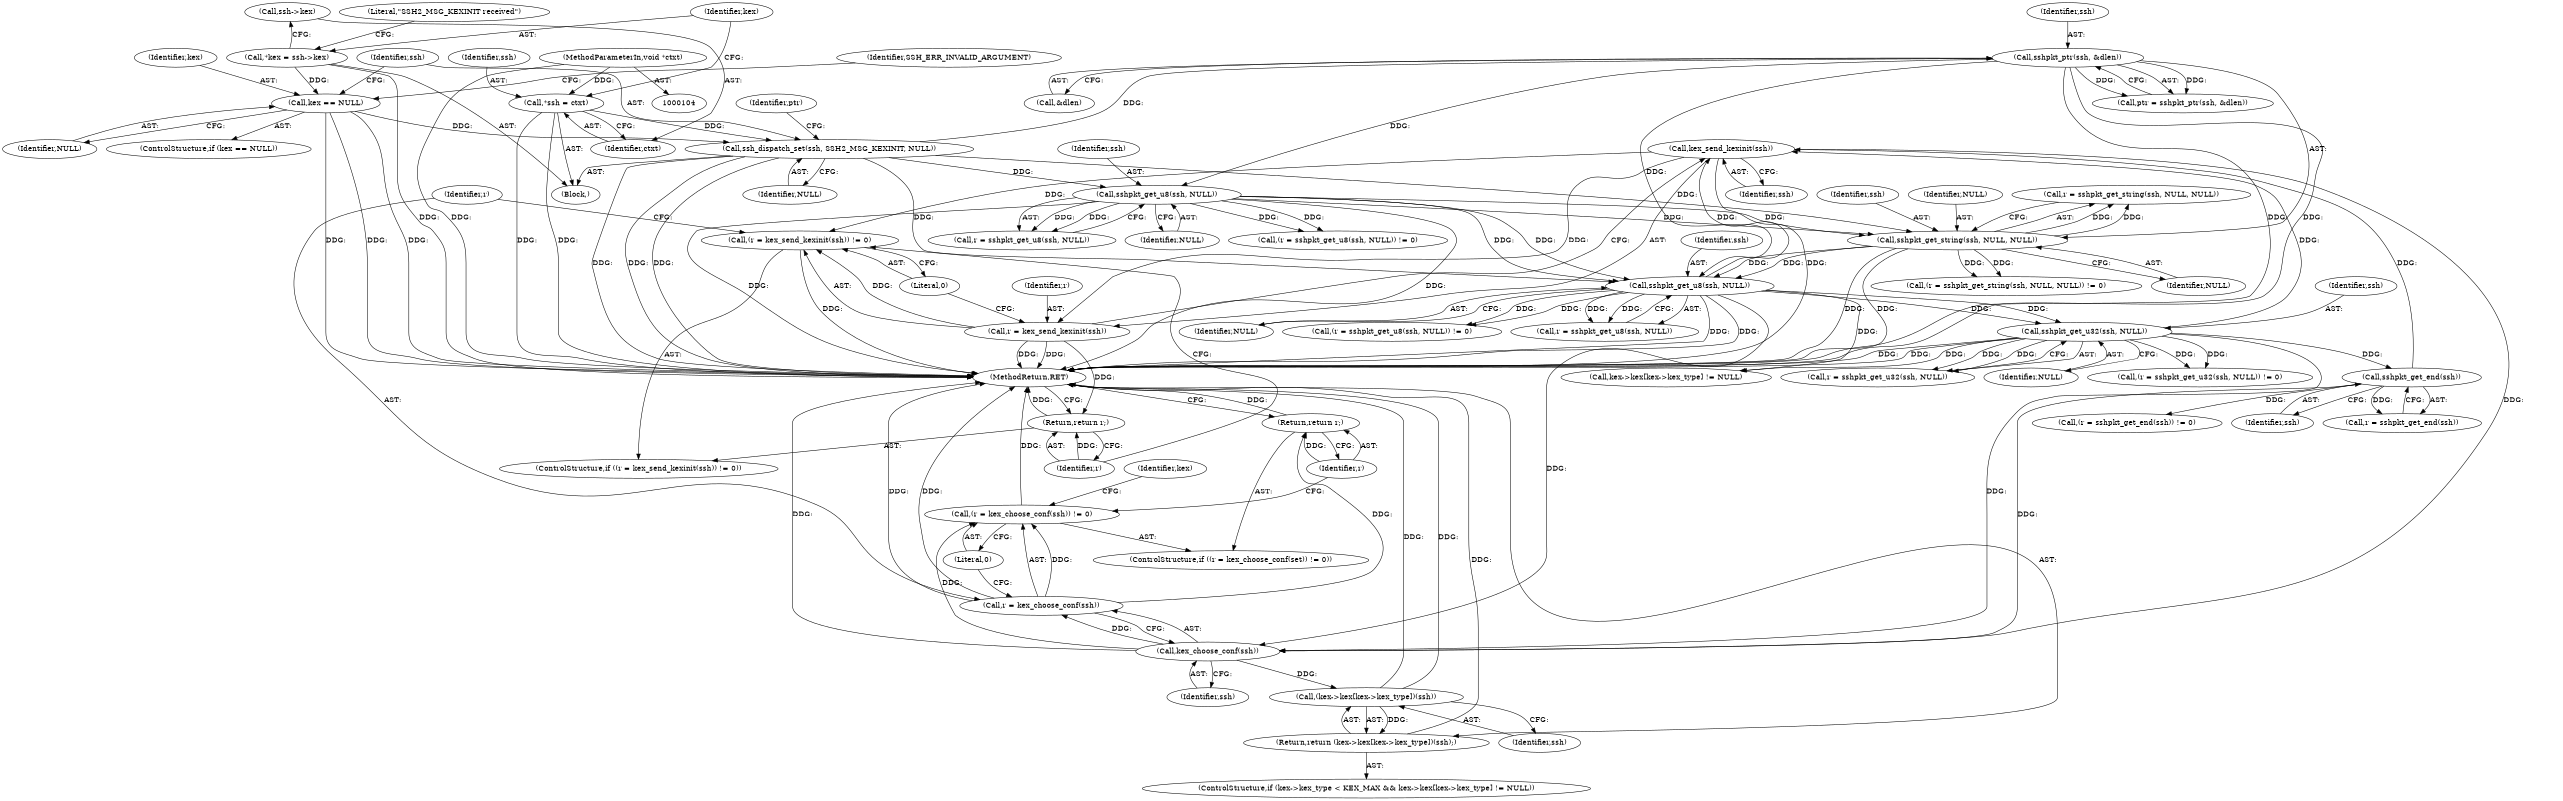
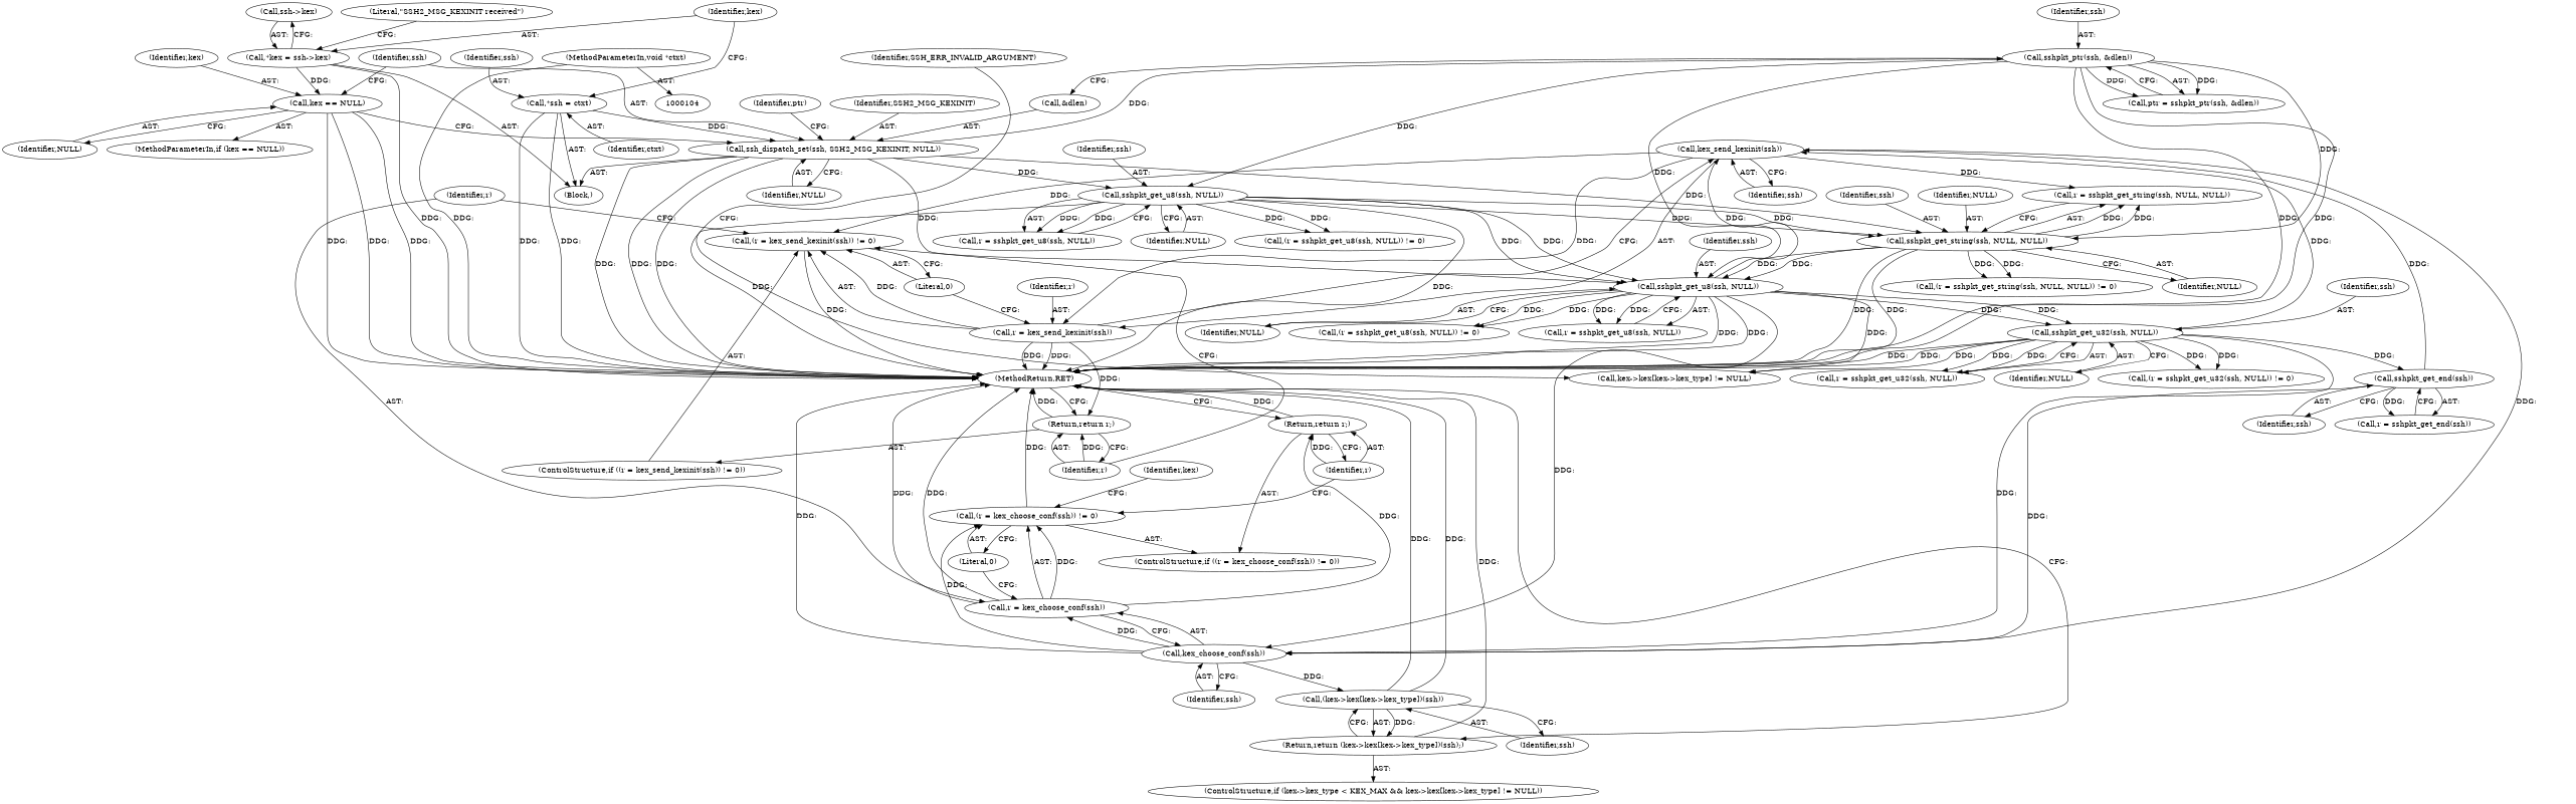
  digraph {
    n1 [label="(Call,kex_send_kexinit(ssh))"]
    n2 [label="(Call,(r = kex_send_kexinit(ssh)) != 0)"]
    n3 [label="(Call,r = kex_send_kexinit(ssh))"]
    n4 [label="(Call,kex_choose_conf(ssh))"]
    n5 [label="(MethodReturn,RET)"]
    n6 [label="(Identifier,ssh)"]
    n7 [label="(ControlStructure,if ((r = kex_send_kexinit(ssh)) != 0))"]
    n8 [label="(Literal,0)"]
    n9 [label="(Return,return r;)"]
    n10 [label="(Call,(r = kex_choose_conf(ssh)) != 0)"]
    n11 [label="(Call,r = kex_choose_conf(ssh))"]
    n12 [label="(Call,(kex->kex[kex->kex_type])(ssh))"]
    n13 [label="(Identifier,ssh)"]
    n14 [label="(Return,return r;)"]
    n15 [label="(Return,return (kex->kex[kex->kex_type])(ssh);)"]
    n16 [label="(Call,sshpkt_get_end(ssh))"]
    n17 [label="(Call,r = sshpkt_get_end(ssh))"]
-   n18 [label="(Call,(r = sshpkt_get_end(ssh)) != 0)"]
    n19 [label="(Identifier,ssh)"]
    n20 [label="(Call,sshpkt_get_u32(ssh, NULL))"]
    n21 [label="(Call,r = sshpkt_get_u32(ssh, NULL))"]
    n22 [label="(Identifier,NULL)"]
    n23 [label="(Call,(r = sshpkt_get_u32(ssh, NULL)) != 0)"]
    n24 [label="(Call,kex->kex[kex->kex_type] != NULL)"]
    n25 [label="(Call,sshpkt_get_u8(ssh, NULL))"]
    n26 [label="(Call,r = sshpkt_get_u8(ssh, NULL))"]
    n27 [label="(Identifier,NULL)"]
    n28 [label="(Call,(r = sshpkt_get_u8(ssh, NULL)) != 0)"]
    n29 [label="(Call,sshpkt_get_u8(ssh, NULL))"]
    n30 [label="(Call,sshpkt_get_string(ssh, NULL, NULL))"]
    n31 [label="(Call,r = sshpkt_get_u8(ssh, NULL))"]
    n32 [label="(Identifier,NULL)"]
    n33 [label="(Call,(r = sshpkt_get_u8(ssh, NULL)) != 0)"]
    n34 [label="(Identifier,NULL)"]
    n35 [label="(Call,r = sshpkt_get_string(ssh, NULL, NULL))"]
    n36 [label="(Call,(r = sshpkt_get_string(ssh, NULL, NULL)) != 0)"]
    n37 [label="(Call,sshpkt_ptr(ssh, &dlen))"]
    n38 [label="(Call,ptr = sshpkt_ptr(ssh, &dlen))"]
    n39 [label="(Call,&dlen)"]
    n40 [label="(Call,ssh_dispatch_set(ssh, SSH2_MSG_KEXINIT, NULL))"]
    n41 [label="(Block,)"]
    n42 [label="(Identifier,NULL)"]
    n43 [label="(Call,*ssh = ctxt)"]
    n44 [label="(Identifier,ctxt)"]
    n45 [label="(MethodParameterIn,void *ctxt)"]
    1000104
    n47 [label="(Call,kex == NULL)"]
-   n48 [label="(ControlStructure,if (kex == NULL))"]
+   n48 [label="(MethodParameterIn,if (kex == NULL))"]
    n49 [label="(Identifier,NULL)"]
    n50 [label="(Call,*kex = ssh->kex)"]
    n51 [label="(Call,ssh->kex)"]
    n52 [label="(Identifier,r)"]
    n53 [label="(Literal,0)"]
-   n54 [label="(ControlStructure,if ((r = kex_choose_conf(set)) != 0))"]
+   n54 [label="(ControlStructure,if ((r = kex_choose_conf(ssh)) != 0))"]
    n55 [label="(Identifier,ssh)"]
    n56 [label="(Identifier,r)"]
    n57 [label="(ControlStructure,if (kex->kex_type < KEX_MAX && kex->kex[kex->kex_type] != NULL))"]
    n58 [label="(Identifier,SSH_ERR_INVALID_ARGUMENT)"]
    n59 [label="(Identifier,ssh)"]
    n60 [label="(Identifier,kex)"]
    n61 [label="(Identifier,ssh)"]
    n62 [label="(Identifier,ssh)"]
    n63 [label="(Identifier,r)"]
    n64 [label="(Identifier,ptr)"]
    n65 [label="(Identifier,kex)"]
    n66 [label="(Identifier,kex)"]
    n67 [label="(Literal,\"SSH2_MSG_KEXINIT received\")"]
    n68 [label="(Identifier,ssh)"]
+   n69 [label="(Identifier,SSH2_MSG_KEXINIT)"]
    n70 [label="(Identifier,ssh)"]
    n71 [label="(Identifier,ssh)"]
    n72 [label="(Identifier,r)"]
    n73 [label="(Identifier,ssh)"]
    n74 [label="(Identifier,NULL)"]
    n1 -> n2 [label="DDG: "]
    n1 -> n3 [label="AST: "]
    n1 -> n3 [label="DDG: "]
    n1 -> n4 [label="DDG: "]
-   n1 -> n5 [label="DDG: "]
+   n1 -> n35 [label="DDG: "]
    n1 -> n6 [label="CFG: "]
    n2 -> n5 [label="DDG: "]
-   n2 -> n7 [label="AST: "]
+   n7 -> n2 [label="AST: "]
    n2 -> n8 [label="CFG: "]
    n3 -> n1 [label="CFG: "]
    n3 -> n2 [label="AST: "]
    n3 -> n2 [label="DDG: "]
    n3 -> n5 [label="DDG: "]
    n3 -> n5 [label="DDG: "]
    n3 -> n9 [label="DDG: "]
    n4 -> n5 [label="DDG: "]
    n4 -> n10 [label="DDG: "]
    n4 -> n11 [label="AST: "]
    n4 -> n11 [label="DDG: "]
    n4 -> n12 [label="DDG: "]
    n4 -> n13 [label="CFG: "]
    n5 -> n9 [label="CFG: "]
    n5 -> n14 [label="CFG: "]
-   n5 -> n15 [label="AST: "]
+   n5 -> n15 [label="CFG: "]
    n6 -> n1 [label="AST: "]
    n8 -> n2 [label="AST: "]
    n8 -> n3 [label="CFG: "]
    n9 -> n5 [label="DDG: "]
    n9 -> n7 [label="AST: "]
    n9 -> n52 [label="CFG: "]
    n10 -> n5 [label="DDG: "]
    n10 -> n53 [label="CFG: "]
    n10 -> n54 [label="AST: "]
    n11 -> n4 [label="CFG: "]
    n11 -> n5 [label="DDG: "]
    n11 -> n5 [label="DDG: "]
    n11 -> n10 [label="AST: "]
    n11 -> n10 [label="DDG: "]
    n11 -> n14 [label="DDG: "]
    n12 -> n5 [label="DDG: "]
    n12 -> n5 [label="DDG: "]
    n12 -> n15 [label="AST: "]
    n12 -> n15 [label="DDG: "]
    n12 -> n55 [label="CFG: "]
    n13 -> n4 [label="AST: "]
    n14 -> n5 [label="DDG: "]
    n14 -> n54 [label="AST: "]
    n14 -> n56 [label="CFG: "]
    n15 -> n5 [label="DDG: "]
-   n15 -> n12 [label="AST: "]
+   n15 -> n12 [label="CFG: "]
    n15 -> n57 [label="AST: "]
    n16 -> n1 [label="DDG: "]
    n16 -> n4 [label="DDG: "]
    n16 -> n17 [label="AST: "]
    n16 -> n17 [label="DDG: "]
-   n16 -> n18 [label="DDG: "]
    n16 -> n19 [label="CFG: "]
    n17 -> n16 [label="CFG: "]
    n19 -> n16 [label="AST: "]
    n20 -> n1 [label="DDG: "]
    n20 -> n4 [label="DDG: "]
    n20 -> n5 [label="DDG: "]
    n20 -> n5 [label="DDG: "]
    n20 -> n16 [label="DDG: "]
    n20 -> n21 [label="AST: "]
    n20 -> n21 [label="DDG: "]
    n20 -> n21 [label="DDG: "]
    n20 -> n22 [label="CFG: "]
    n20 -> n23 [label="DDG: "]
    n20 -> n23 [label="DDG: "]
    n20 -> n24 [label="DDG: "]
    n21 -> n20 [label="CFG: "]
    n22 -> n20 [label="AST: "]
    n25 -> n1 [label="DDG: "]
    n25 -> n4 [label="DDG: "]
    n25 -> n5 [label="DDG: "]
    n25 -> n5 [label="DDG: "]
    n25 -> n20 [label="DDG: "]
    n25 -> n20 [label="DDG: "]
    n25 -> n24 [label="DDG: "]
    n25 -> n26 [label="AST: "]
    n25 -> n26 [label="DDG: "]
    n25 -> n26 [label="DDG: "]
    n25 -> n27 [label="CFG: "]
    n25 -> n28 [label="DDG: "]
    n25 -> n28 [label="DDG: "]
    n26 -> n25 [label="CFG: "]
    n27 -> n25 [label="AST: "]
    n29 -> n5 [label="DDG: "]
    n29 -> n5 [label="DDG: "]
    n29 -> n25 [label="DDG: "]
    n29 -> n25 [label="DDG: "]
    n29 -> n30 [label="DDG: "]
    n29 -> n30 [label="DDG: "]
    n29 -> n31 [label="AST: "]
    n29 -> n31 [label="DDG: "]
    n29 -> n31 [label="DDG: "]
    n29 -> n32 [label="CFG: "]
    n29 -> n33 [label="DDG: "]
    n29 -> n33 [label="DDG: "]
    n30 -> n5 [label="DDG: "]
    n30 -> n5 [label="DDG: "]
    n30 -> n25 [label="DDG: "]
    n30 -> n25 [label="DDG: "]
    n30 -> n34 [label="CFG: "]
    n30 -> n35 [label="AST: "]
    n30 -> n35 [label="DDG: "]
    n30 -> n35 [label="DDG: "]
    n30 -> n36 [label="DDG: "]
    n30 -> n36 [label="DDG: "]
    n31 -> n29 [label="CFG: "]
    n32 -> n29 [label="AST: "]
    n34 -> n30 [label="AST: "]
    n35 -> n30 [label="CFG: "]
    n37 -> n5 [label="DDG: "]
    n37 -> n5 [label="DDG: "]
    n37 -> n25 [label="DDG: "]
    n37 -> n29 [label="DDG: "]
-   n37 -> n30 [label="AST: "]
+   n37 -> n30 [label="DDG: "]
    n37 -> n38 [label="AST: "]
    n37 -> n38 [label="DDG: "]
    n37 -> n38 [label="DDG: "]
    n37 -> n39 [label="CFG: "]
    n38 -> n37 [label="CFG: "]
-   n39 -> n37 [label="AST: "]
+   n39 -> n40 [label="AST: "]
    n40 -> n5 [label="DDG: "]
    n40 -> n5 [label="DDG: "]
    n40 -> n5 [label="DDG: "]
    n40 -> n25 [label="DDG: "]
    n40 -> n29 [label="DDG: "]
    n40 -> n30 [label="DDG: "]
    n40 -> n37 [label="DDG: "]
    n40 -> n41 [label="AST: "]
    n40 -> n42 [label="CFG: "]
    n42 -> n40 [label="AST: "]
    n43 -> n5 [label="DDG: "]
    n43 -> n5 [label="DDG: "]
    n43 -> n40 [label="DDG: "]
    n43 -> n41 [label="AST: "]
-   n43 -> n44 [label="CFG: "]
    n44 -> n43 [label="AST: "]
    n45 -> n5 [label="DDG: "]
-   n45 -> n43 [label="DDG: "]
    n45 -> 1000104 [label="AST: "]
    n47 -> n5 [label="DDG: "]
    n47 -> n5 [label="DDG: "]
    n47 -> n5 [label="DDG: "]
-   n47 -> n40 [label="DDG: "]
+   n47 -> n40 [label="CFG: "]
    n47 -> n48 [label="AST: "]
    n47 -> n49 [label="CFG: "]
    n49 -> n47 [label="AST: "]
    n50 -> n5 [label="DDG: "]
    n50 -> n41 [label="AST: "]
    n50 -> n47 [label="DDG: "]
    n50 -> n51 [label="CFG: "]
-   n51 -> n44 [label="AST: "]
+   n51 -> n50 [label="AST: "]
    n52 -> n2 [label="CFG: "]
    n52 -> n9 [label="AST: "]
    n52 -> n9 [label="DDG: "]
    n53 -> n10 [label="AST: "]
    n53 -> n11 [label="CFG: "]
    n55 -> n12 [label="AST: "]
    n56 -> n10 [label="CFG: "]
    n56 -> n14 [label="AST: "]
    n56 -> n14 [label="DDG: "]
-   n58 -> n47 [label="CFG: "]
+   n58 -> n24 [label="CFG: "]
    n59 -> n43 [label="AST: "]
    n60 -> n10 [label="CFG: "]
    n61 -> n37 [label="AST: "]
    n62 -> n25 [label="AST: "]
    n63 -> n2 [label="CFG: "]
    n63 -> n11 [label="AST: "]
    n64 -> n40 [label="CFG: "]
    n65 -> n43 [label="CFG: "]
    n65 -> n50 [label="AST: "]
    n66 -> n47 [label="AST: "]
    n67 -> n50 [label="CFG: "]
    n68 -> n20 [label="AST: "]
+   n69 -> n40 [label="AST: "]
    n70 -> n29 [label="AST: "]
    n71 -> n30 [label="AST: "]
    n72 -> n3 [label="AST: "]
    n73 -> n40 [label="AST: "]
    n73 -> n47 [label="CFG: "]
    n74 -> n30 [label="AST: "]
  }
